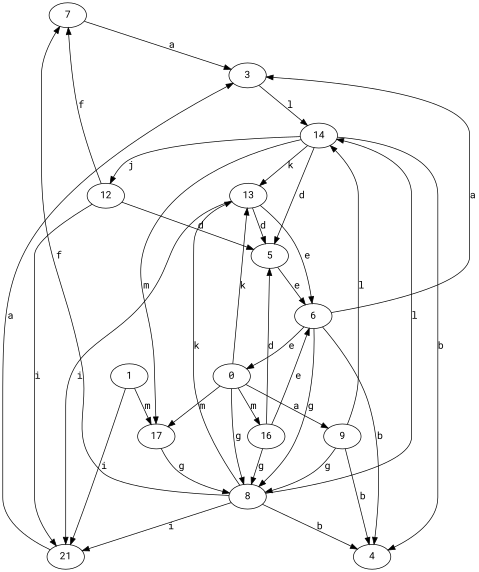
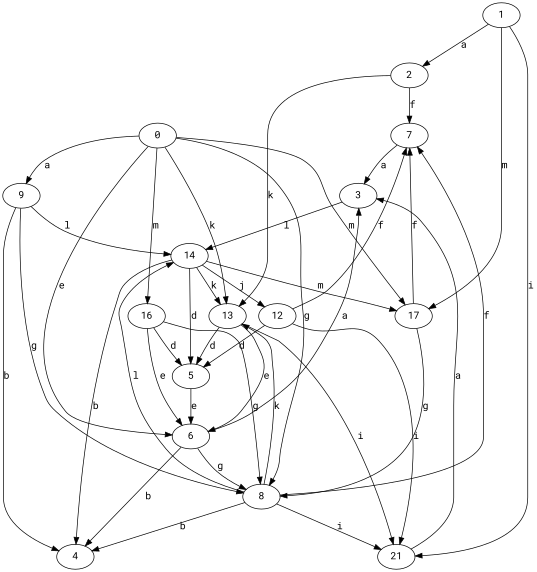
  strict digraph {
    fontname="Roboto Mono"
    node [fontname="Roboto Mono"]
    edge [fontname="Roboto Mono"]
+   2
    7
    13
    3
    5
    6
    n7 [label=21]
    14
    4
    17
    12
    8
    0
    9
    16
    1
+   2 -> 7 [label=f]
+   2 -> 13 [label=k]
    7 -> 3 [label=a]
    13 -> 5 [label=d]
    13 -> 6 [label=e]
    13 -> n7 [label=i]
    3 -> 14 [label=l]
    5 -> 6 [label=e]
    6 -> 3 [label=a]
    6 -> 4 [label=b]
    6 -> 8 [label=g]
    n7 -> 3 [label=a]
    14 -> 13 [label=k]
    14 -> 5 [label=d]
    14 -> 4 [label=b]
    14 -> 17 [label=m]
    14 -> 12 [label=j]
+   17 -> 7 [label=f]
    17 -> 8 [label=g]
    12 -> 7 [label=f]
    12 -> 5 [label=d]
    12 -> n7 [label=i]
    8 -> 7 [label=f]
    8 -> 13 [label=k]
    8 -> n7 [label=i]
    8 -> 14 [label=l]
    8 -> 4 [label=b]
    0 -> 13 [label=k]
-   6 -> 0 [label=e]
+   0 -> 6 [label=e]
    0 -> 17 [label=m]
    0 -> 8 [label=g]
    0 -> 9 [label=a]
    0 -> 16 [label=m]
    9 -> 14 [label=l]
    9 -> 4 [label=b]
    9 -> 8 [label=g]
    16 -> 5 [label=d]
    16 -> 6 [label=e]
    16 -> 8 [label=g]
+   1 -> 2 [label=a]
    1 -> n7 [label=i]
    1 -> 17 [label=m]
  }
